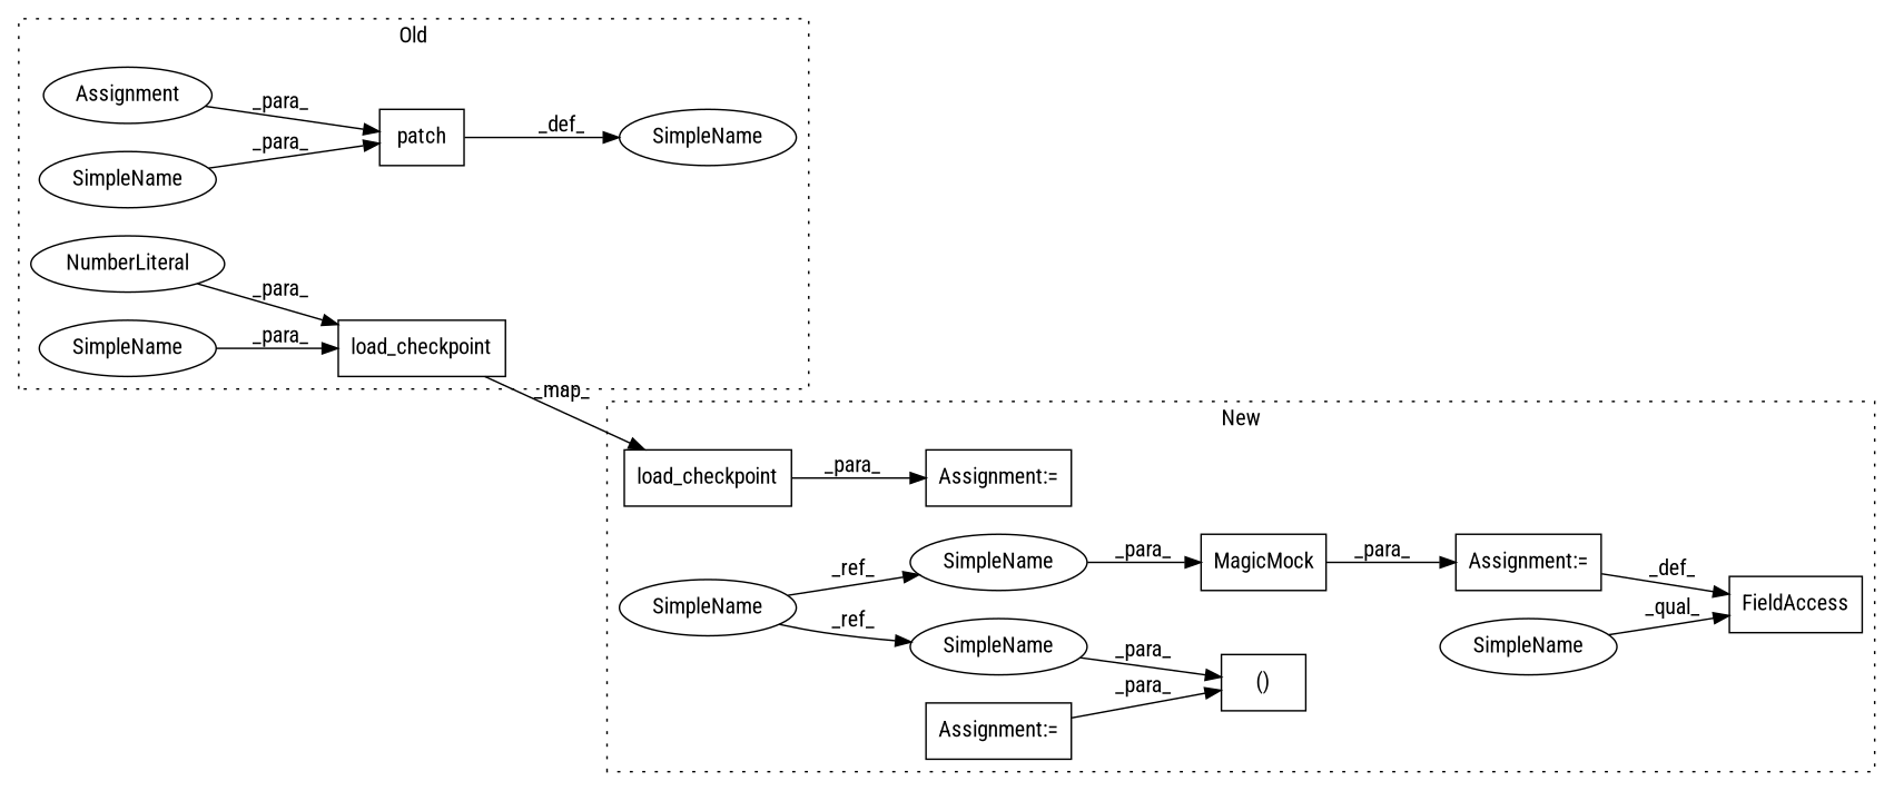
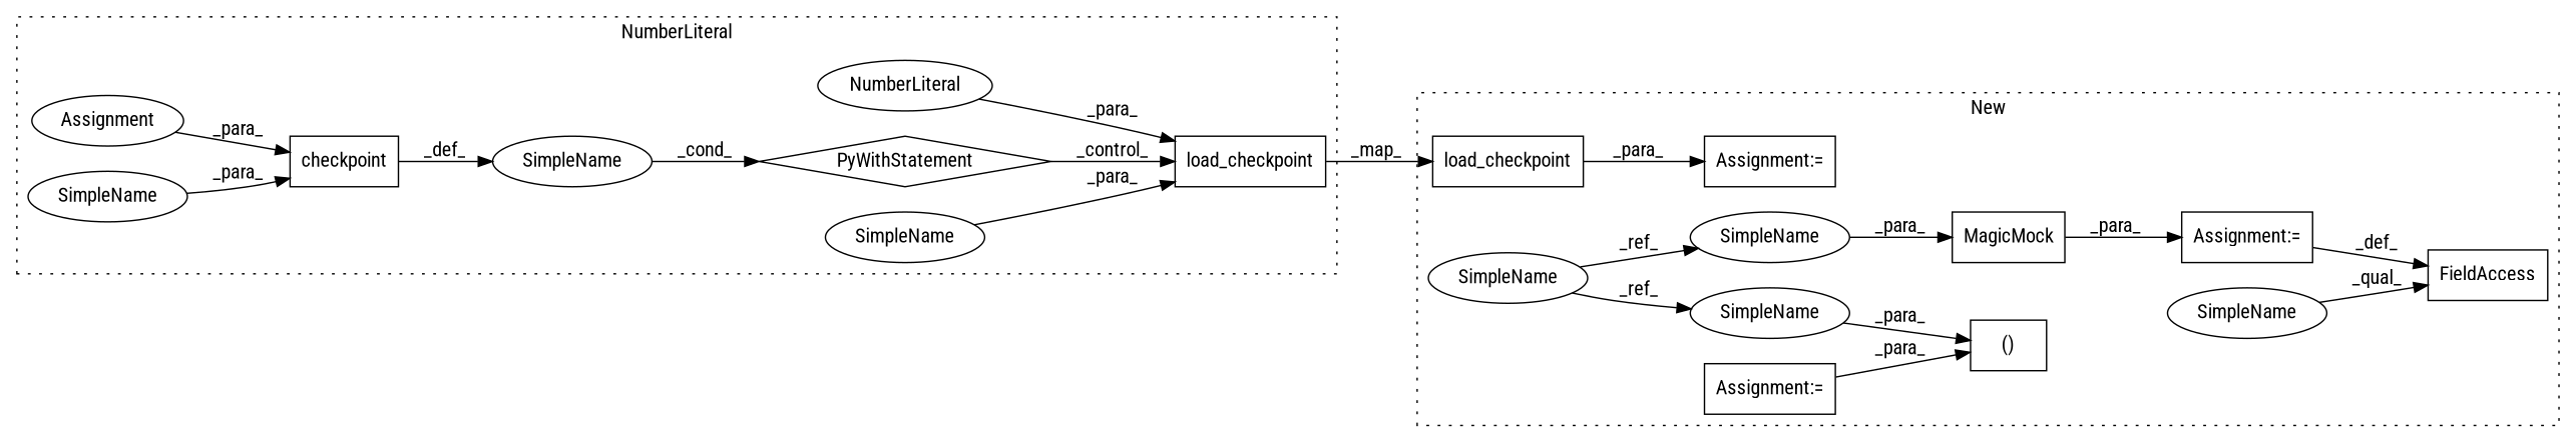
  digraph {
    fontname="Roboto Condensed"
    rankdir=LR
    node [a=42 fontname="Roboto Condensed" l=9 s=4050 shape=box]
    edge [fontname="Roboto Condensed"]
    n1 [a=32 l="16,1" label=load_checkpoint s="4141,4198"]
    n2 [a=34 l=3 label=NumberLiteral s=4190 shape=ellipse]
-   n3 [a=32 l="6,1" label=patch s="4056,4111"]
+   n3 [a=32 l="6,1" label=checkpoint s="4056,4111"]
    n4 [label=SimpleName shape=ellipse l="" s=""]
+   n5 [a=104 l="10,2" label=PyWithStatement s="4046,4112" shape=diamond]
    n6 [a=45 l=39 label=Assignment s=4062 shape=ellipse]
    n7 [label=SimpleName s=4102 shape=ellipse]
    n8 [label=SimpleName s=4180 shape=ellipse]
    n9 [a=32 l="16,1" label=load_checkpoint s="4154,4192"]
    n10 [a=7 l=2 label="Assignment:=" s=4135]
    n11 [a=22 l=26 label=FieldAccess]
    n12 [a=32 l="10,1" label=MagicMock s="4077,4096"]
    n13 [a=7 l=1 label="Assignment:=" s=4076]
    n14 [label=SimpleName s=3851 shape=ellipse]
    n15 [a=106 l=23 label="()" s=4112]
    n16 [a=7 l=1 label="Assignment:=" s=3899]
    n17 [label=SimpleName s=4087 shape=ellipse]
    n18 [label=SimpleName s=4126 shape=ellipse]
    n19 [l=7 label=SimpleName shape=ellipse]
    subgraph cluster_1 {
-     label=Old
+     label=NumberLiteral
      style=dotted
      n1
      n2
      n3
      n4
+     n5
      n6
      n7
      n8
    }
    subgraph cluster_2 {
      label=New
      style=dotted
      n9
      n10
      n11
      n12
      n13
      n14
      n15
      n16
      n17
      n18
      n19
    }
    n1 -> n9 [label=_map_]
    n2 -> n1 [label=_para_]
    n3 -> n4 [label=_def_]
+   n4 -> n5 [label=_cond_]
+   n5 -> n1 [label=_control_]
    n6 -> n3 [label=_para_]
    n7 -> n3 [label=_para_]
    n8 -> n1 [label=_para_]
    n9 -> n10 [label=_para_]
    n12 -> n13 [label=_para_]
    n13 -> n11 [label=_def_]
    n14 -> n17 [label=_ref_]
    n14 -> n18 [label=_ref_]
    n16 -> n15 [label=_para_]
    n17 -> n12 [label=_para_]
    n18 -> n15 [label=_para_]
    n19 -> n11 [label=_qual_]
  }
